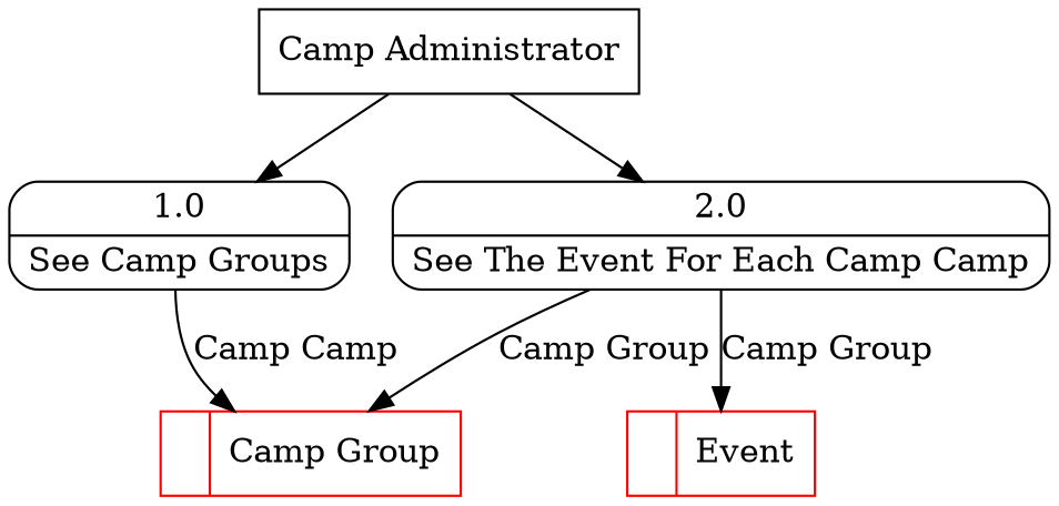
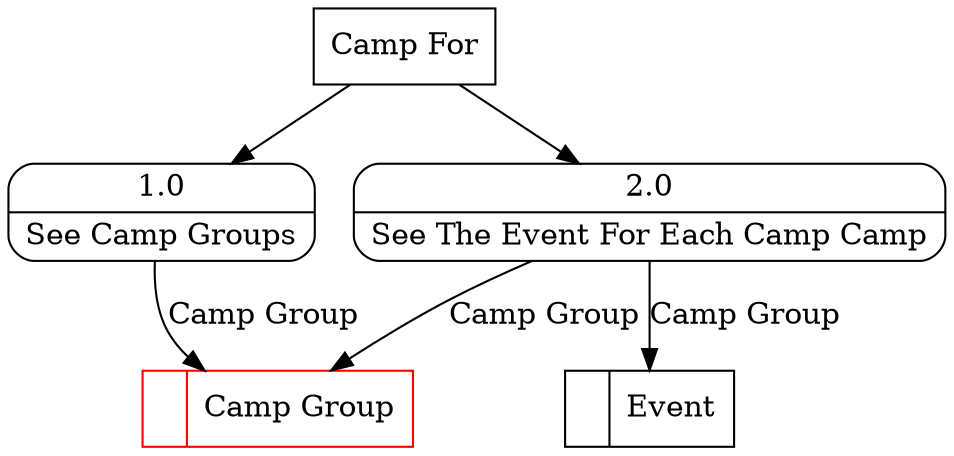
  digraph {
    node [shape=record]
    n1 [color=red label="<f0>  |<f1> Camp Group "]
-   n2 [color=red label="<f0>  |<f1> Event "]
-   n3 [label="Camp Administrator" shape=box]
+   n2 [color=black label="<f0>  |<f1> Event "]
+   n3 [label="Camp For" shape=box]
    n4 [label="{<f0> 1.0|<f1> See Camp Groups }" shape=Mrecord]
    n5 [label="{<f0> 2.0|<f1> See The Event For Each Camp Camp }" shape=Mrecord]
    n3 -> n4
    n3 -> n5
-   n4 -> n1 [label="Camp Camp"]
+   n4 -> n1 [label="Camp Group"]
    n5 -> n1 [label="Camp Group"]
    n5 -> n2 [label="Camp Group"]
  }
